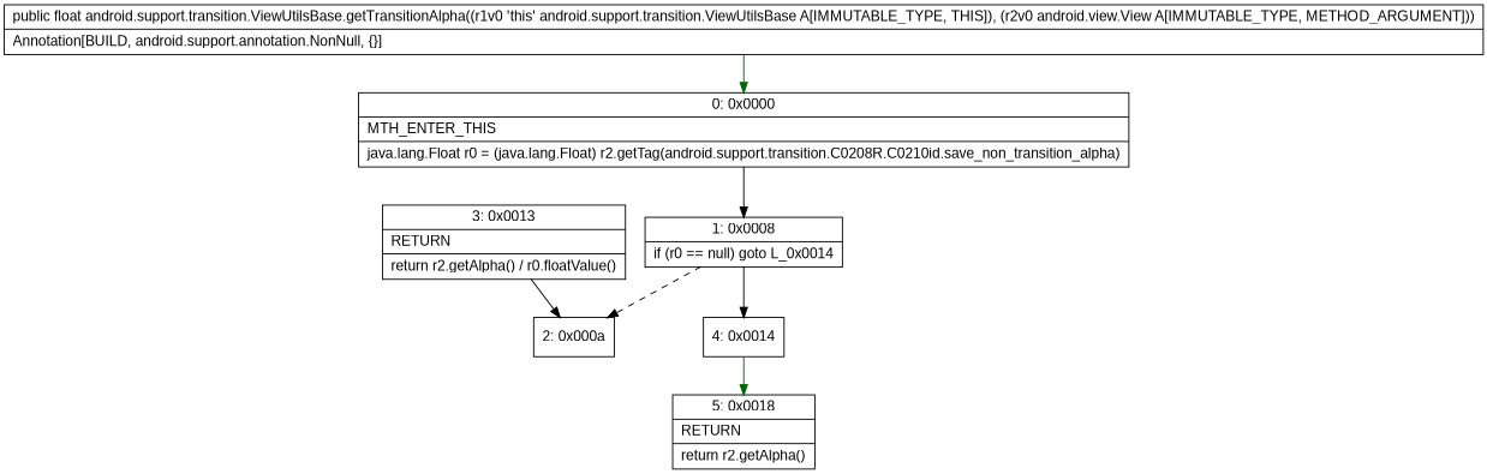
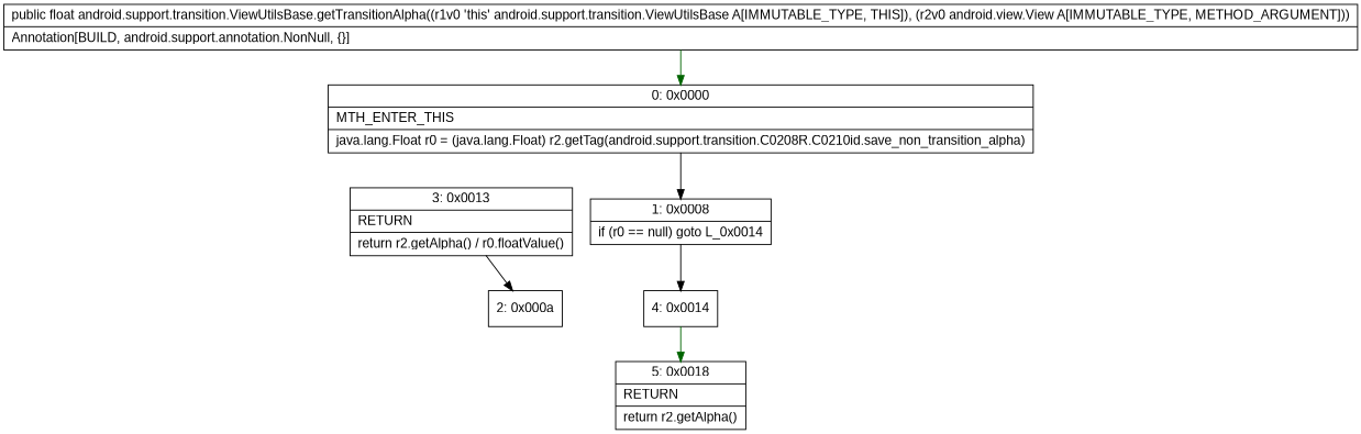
  digraph {
    fontname="Liberation Sans"
    node [fontname="Liberation Sans" shape=record]
    edge [color=black fontname="Liberation Sans"]
    n1 [label="{0\:\ 0x0000|MTH_ENTER_THIS\l|java.lang.Float r0 = (java.lang.Float) r2.getTag(android.support.transition.C0208R.C0210id.save_non_transition_alpha)\l}"]
    n2 [label="{1\:\ 0x0008|if (r0 == null) goto L_0x0014\l}"]
    n3 [label="{2\:\ 0x000a}"]
    n4 [label="{4\:\ 0x0014}"]
    n5 [label="{5\:\ 0x0018|RETURN\l|return r2.getAlpha()\l}"]
    n6 [label="{3\:\ 0x0013|RETURN\l|return r2.getAlpha() \/ r0.floatValue()\l}"]
    n7 [label="{public float android.support.transition.ViewUtilsBase.getTransitionAlpha((r1v0 'this' android.support.transition.ViewUtilsBase A[IMMUTABLE_TYPE, THIS]), (r2v0 android.view.View A[IMMUTABLE_TYPE, METHOD_ARGUMENT]))  | Annotation[BUILD, android.support.annotation.NonNull, \{\}]\l}"]
    n1 -> n2
-   n2 -> n3 [style=dashed]
    n2 -> n4
    n4 -> n5 [color=darkgreen]
    n6 -> n3
    n7 -> n1 [color=darkgreen]
  }
